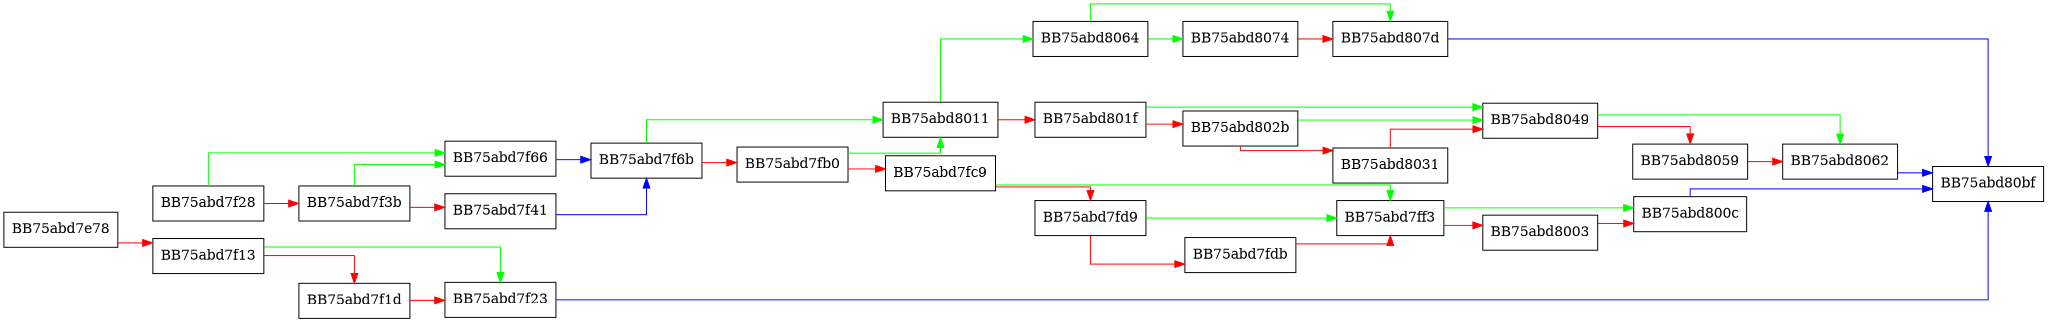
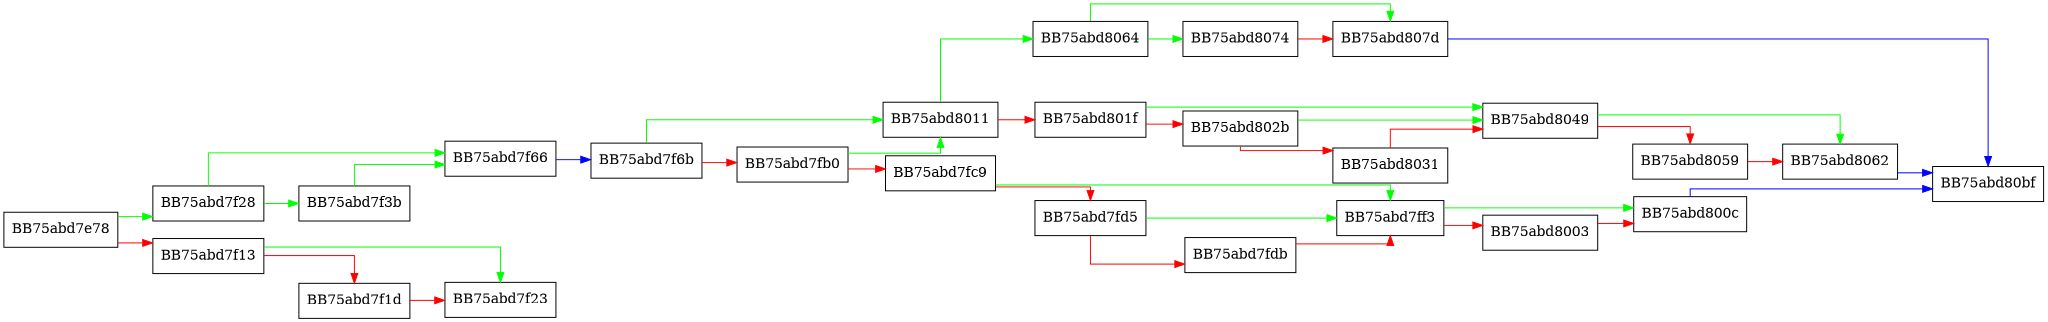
  digraph {
    rankdir=LR
    splines=ortho
    node [shape=box]
    edge [color=red]
    BB75abd7e78
    BB75abd7f28
    BB75abd7f13
    BB75abd7f66
    BB75abd7f3b
    BB75abd7f23
    BB75abd7f1d
    BB75abd7f6b
-   BB75abd7f41
    BB75abd80bf
    BB75abd8011
    BB75abd7fb0
    BB75abd8064
    BB75abd801f
    BB75abd7fc9
    BB75abd807d
    BB75abd8074
    BB75abd8049
    BB75abd802b
    BB75abd7ff3
-   BB75abd7fd5 [label=BB75abd7fd9]
+   BB75abd7fd5
    BB75abd800c
    BB75abd8003
    BB75abd7fdb
    BB75abd8062
    BB75abd8059
    BB75abd8031
+   BB75abd7e78 -> BB75abd7f28 [color=green]
    BB75abd7e78 -> BB75abd7f13
    BB75abd7f28 -> BB75abd7f66 [color=green]
-   BB75abd7f28 -> BB75abd7f3b
+   BB75abd7f28 -> BB75abd7f3b [color=green]
    BB75abd7f13 -> BB75abd7f23 [color=green]
    BB75abd7f13 -> BB75abd7f1d
    BB75abd7f66 -> BB75abd7f6b [color=blue]
    BB75abd7f3b -> BB75abd7f66 [color=green]
-   BB75abd7f3b -> BB75abd7f41
-   BB75abd7f23 -> BB75abd80bf [color=blue]
    BB75abd7f1d -> BB75abd7f23
    BB75abd7f6b -> BB75abd8011 [color=green]
    BB75abd7f6b -> BB75abd7fb0
-   BB75abd7f41 -> BB75abd7f6b [color=blue]
    BB75abd8011 -> BB75abd8064 [color=green]
    BB75abd8011 -> BB75abd801f
    BB75abd7fb0 -> BB75abd8011 [color=green]
    BB75abd7fb0 -> BB75abd7fc9
    BB75abd8064 -> BB75abd807d [color=green]
    BB75abd8064 -> BB75abd8074 [color=green]
    BB75abd801f -> BB75abd8049 [color=green]
    BB75abd801f -> BB75abd802b
    BB75abd7fc9 -> BB75abd7ff3 [color=green]
    BB75abd7fc9 -> BB75abd7fd5
    BB75abd807d -> BB75abd80bf [color=blue]
    BB75abd8074 -> BB75abd807d
    BB75abd8049 -> BB75abd8062 [color=green]
    BB75abd8049 -> BB75abd8059
    BB75abd802b -> BB75abd8049 [color=green]
    BB75abd802b -> BB75abd8031
    BB75abd7ff3 -> BB75abd800c [color=green]
    BB75abd7ff3 -> BB75abd8003
    BB75abd7fd5 -> BB75abd7ff3 [color=green]
    BB75abd7fd5 -> BB75abd7fdb
    BB75abd800c -> BB75abd80bf [color=blue]
    BB75abd8003 -> BB75abd800c
    BB75abd7fdb -> BB75abd7ff3
    BB75abd8062 -> BB75abd80bf [color=blue]
    BB75abd8059 -> BB75abd8062
    BB75abd8031 -> BB75abd8049
  }
